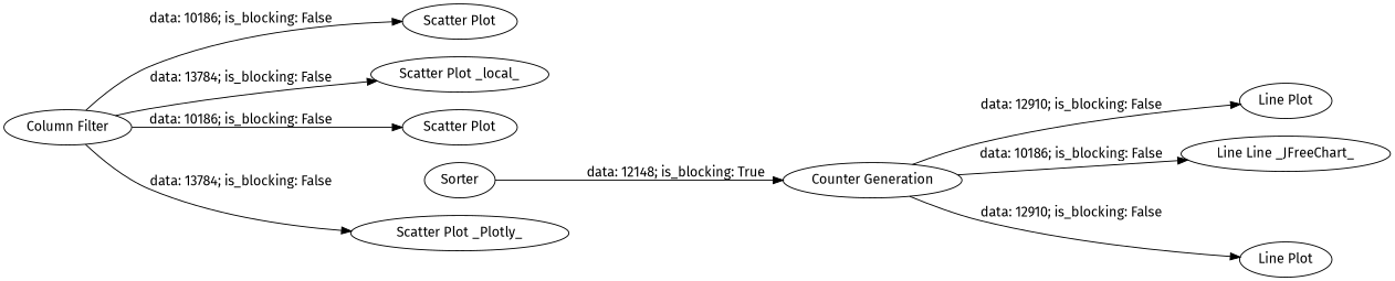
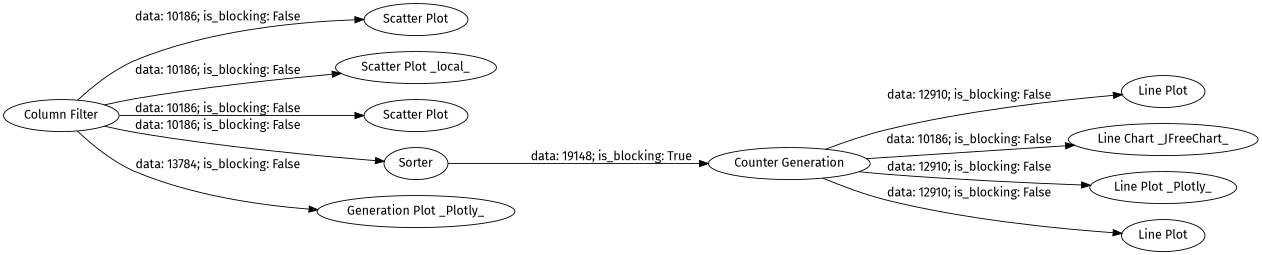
  digraph {
    fontname="Fira Sans"
    rankdir=LR
    node [fontname="Fira Sans"]
    edge [fontname="Fira Sans"]
    n1 [label="Column Filter"]
    n2 [label="Scatter Plot"]
    n3 [label="Scatter Plot _local_"]
    n4 [label="Scatter Plot"]
    n5 [label=Sorter]
-   n6 [label="Scatter Plot _Plotly_"]
+   n6 [label="Generation Plot _Plotly_"]
    n7 [label="Counter Generation"]
    n8 [label="Line Plot"]
-   n9 [label="Line Line _JFreeChart_"]
+   n9 [label="Line Chart _JFreeChart_"]
+   n10 [label="Line Plot _Plotly_"]
    n11 [label="Line Plot"]
    n1 -> n2 [label="data: 10186; is_blocking: False"]
-   n1 -> n3 [label="data: 13784; is_blocking: False"]
+   n1 -> n3 [label="data: 10186; is_blocking: False"]
    n1 -> n4 [label="data: 10186; is_blocking: False"]
+   n1 -> n5 [label="data: 10186; is_blocking: False"]
    n1 -> n6 [label="data: 13784; is_blocking: False"]
-   n5 -> n7 [label="data: 12148; is_blocking: True"]
+   n5 -> n7 [label="data: 19148; is_blocking: True"]
    n7 -> n8 [label="data: 12910; is_blocking: False"]
    n7 -> n9 [label="data: 10186; is_blocking: False"]
+   n7 -> n10 [label="data: 12910; is_blocking: False"]
    n7 -> n11 [label="data: 12910; is_blocking: False"]
  }
